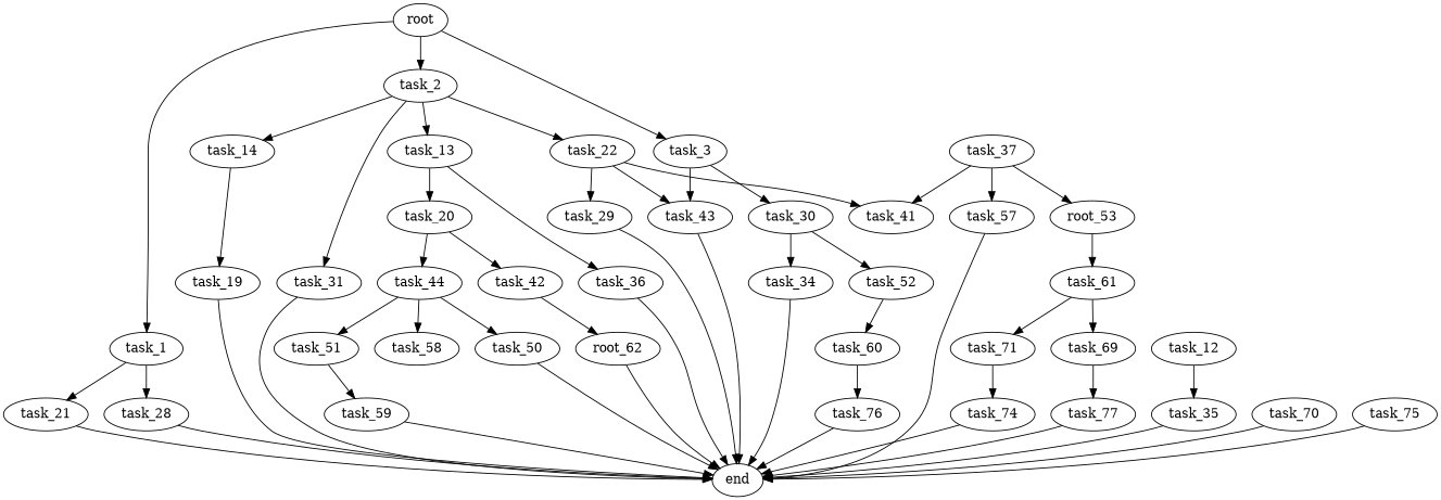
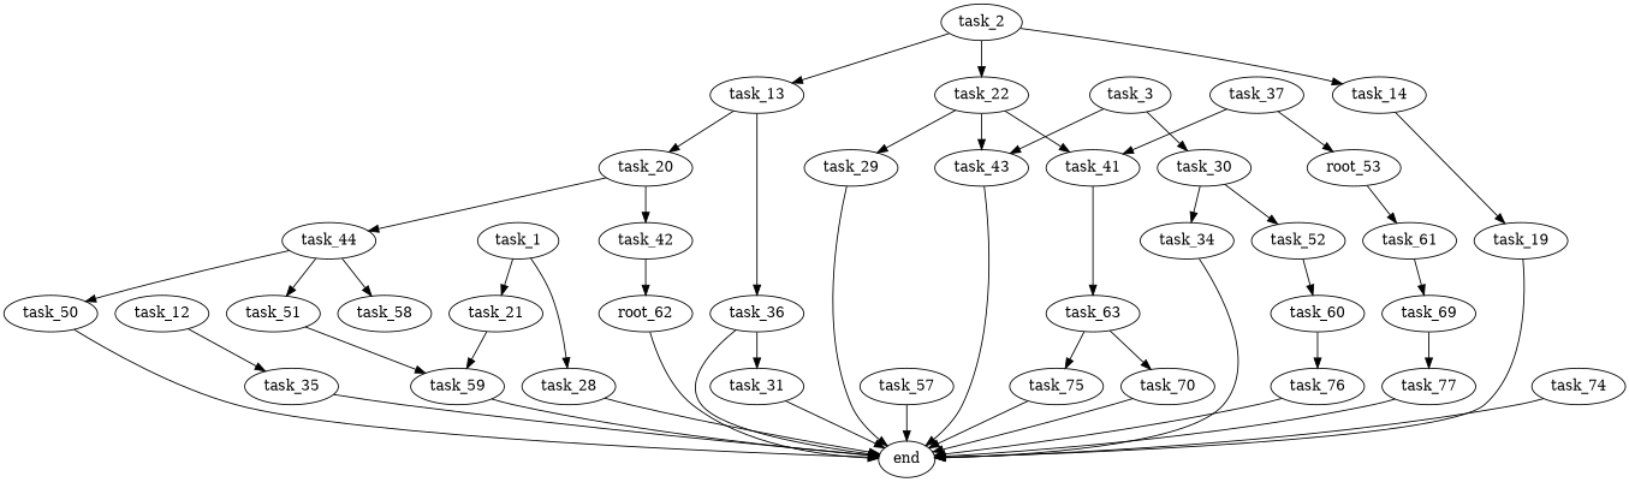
  digraph {
-   root
    task_1
    task_2
    task_3
    task_21
    task_28
    task_13
    task_14
    task_22
    task_31
    task_30
    task_43
    end
    task_20
    task_36
    task_19
    task_29
    task_41
    task_12
    task_35
    task_34
    task_52
    task_42
    task_44
    task_37
    n26 [label=root_53]
    task_57
    task_60
    n29 [label=root_62]
    task_50
    task_51
    task_58
    task_59
+   task_63
    task_61
    task_76
    task_70
    task_75
    task_69
-   task_71
    task_77
    task_74
-   root -> task_1
-   root -> task_2
-   root -> task_3
    task_1 -> task_21
    task_1 -> task_28
    task_2 -> task_13
    task_2 -> task_14
    task_2 -> task_22
-   task_2 -> task_31
+   task_36 -> task_31
    task_3 -> task_30
    task_3 -> task_43
-   task_21 -> end
+   task_21 -> task_59
    task_28 -> end
    task_13 -> task_20
    task_13 -> task_36
    task_14 -> task_19
    task_22 -> task_43
    task_22 -> task_29
    task_22 -> task_41
    task_31 -> end
    task_30 -> task_34
    task_30 -> task_52
    task_43 -> end
    task_20 -> task_42
    task_20 -> task_44
    task_36 -> end
    task_19 -> end
    task_29 -> end
+   task_41 -> task_63
    task_12 -> task_35
    task_35 -> end
    task_34 -> end
    task_52 -> task_60
    task_42 -> n29
    task_44 -> task_50
    task_44 -> task_51
    task_44 -> task_58
    task_37 -> task_41
    task_37 -> n26
-   task_37 -> task_57
    n26 -> task_61
    task_57 -> end
    task_60 -> task_76
    n29 -> end
    task_50 -> end
    task_51 -> task_59
    task_59 -> end
+   task_63 -> task_70
+   task_63 -> task_75
    task_61 -> task_69
-   task_61 -> task_71
    task_76 -> end
    task_70 -> end
    task_75 -> end
    task_69 -> task_77
-   task_71 -> task_74
    task_77 -> end
    task_74 -> end
  }
